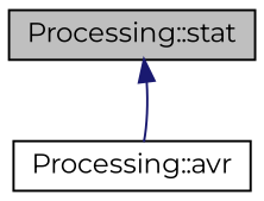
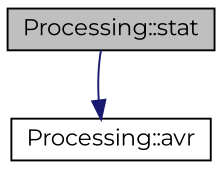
  digraph {
    rankdir=TB
    fontname=Montserrat
    node [color=black fontname=Montserrat fontsize=12 shape=record style=filled]
    n1 [fillcolor=grey75 fontcolor=black height=0.2 label="Processing::stat" width=0.4]
    n2 [fillcolor=white height=0.2 label="Processing::avr" width=0.4]
-   n2 -> n1 [color=midnightblue fontname=Montserrat fontsize=12 labelfontname=Helvetica labelfontsize=12 style=solid]
+   n1 -> n2 [color=midnightblue fontname=Montserrat fontsize=12 labelfontname=Helvetica labelfontsize=12 style=solid]
  }
